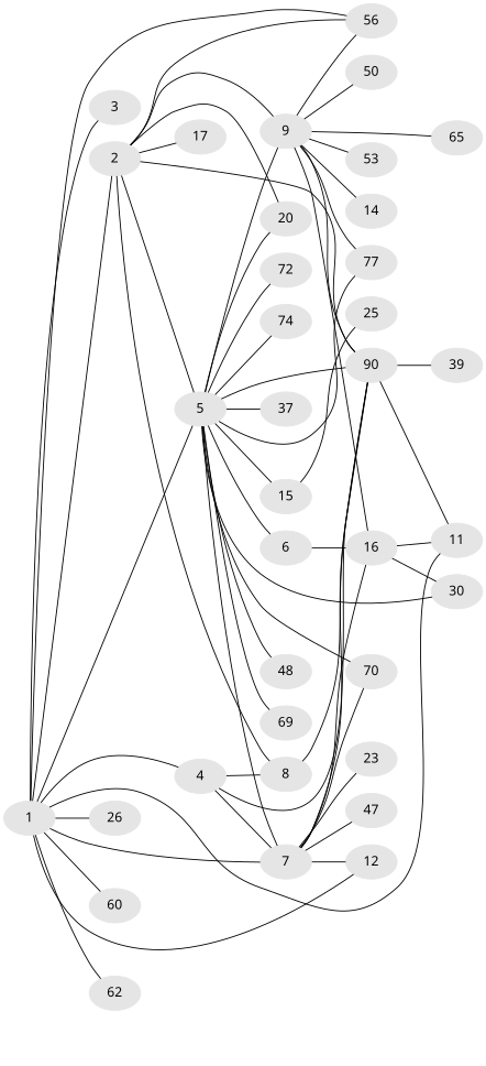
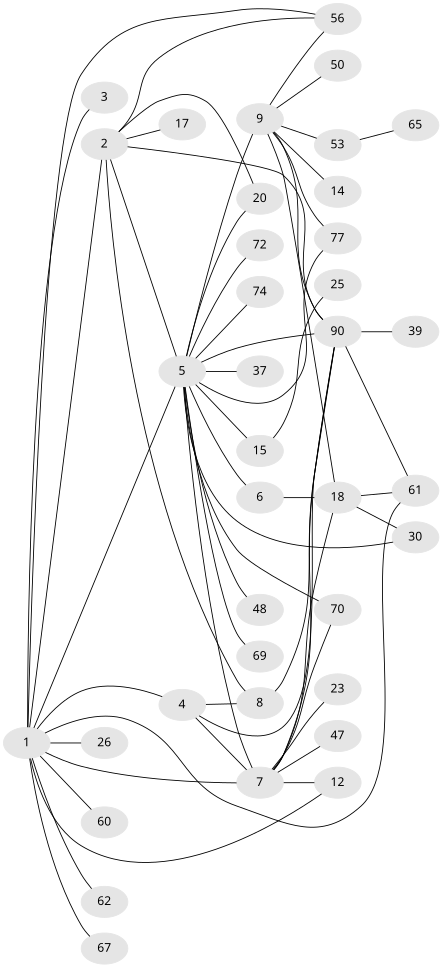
  graph {
    fontname="Noto Sans"
    rankdir=LR
    node [color=gray90 fontname="Noto Sans" style=filled]
    edge [fontname="Noto Sans"]
    1 [super="+32+21+13"]
    2 [super="+28+35"]
    3
    4
    5
    7 [super="+11+24"]
    12
    26
    56 [super="+63"]
    60
-   61 [super="+76" label=11]
+   61 [super="+76"]
    62
+   67
    8 [super="+68"]
    9 [super="+57+40"]
    n16 [label=90 super="+54+55+71+19+27+38+22"]
    17
    20 [super="+52"]
    6
    15
    30
    37
    n23 [label=48]
    69
    70
    72
    74
    77
-   16 [super="+44+33"]
+   16 [super="+44+33" label=18]
    23
    47
    14 [super="+45"]
    50
    53 [super="+58"]
    65
    39 [super="+41"]
    25
    1 -- 2
    1 -- 3
    1 -- 4
    1 -- 5
    1 -- 7 [weight=2]
    1 -- 12
    1 -- 26
    1 -- 56
    1 -- 60
    1 -- 61
    1 -- 62
+   1 -- 67
    2 -- 5
    2 -- 56 [weight=2]
    2 -- 8
-   2 -- 9
    2 -- n16 [weight=2]
    2 -- 17
    2 -- 20 [weight=2]
    4 -- 7
    4 -- 8
    4 -- n16
    5 -- 7
    5 -- 9
    5 -- n16 [weight=4]
    5 -- 20
    5 -- 6
    5 -- 15
    5 -- 30
    5 -- 37
    5 -- n23
    5 -- 69
    5 -- 70
    5 -- 72
    5 -- 74
    5 -- 77
    7 -- 12
    7 -- n16
    7 -- 70
    7 -- 16 [weight=2]
    7 -- 23
    7 -- 47
    8 -- n16
    9 -- 56
    9 -- n16 [weight=2]
    9 -- 77
    9 -- 16
    9 -- 14
    9 -- 50
    9 -- 53
-   9 -- 65
+   53 -- 65
    n16 -- 61
    n16 -- 39
    6 -- 16
    15 -- 25
    16 -- 61
    16 -- 30
  }
